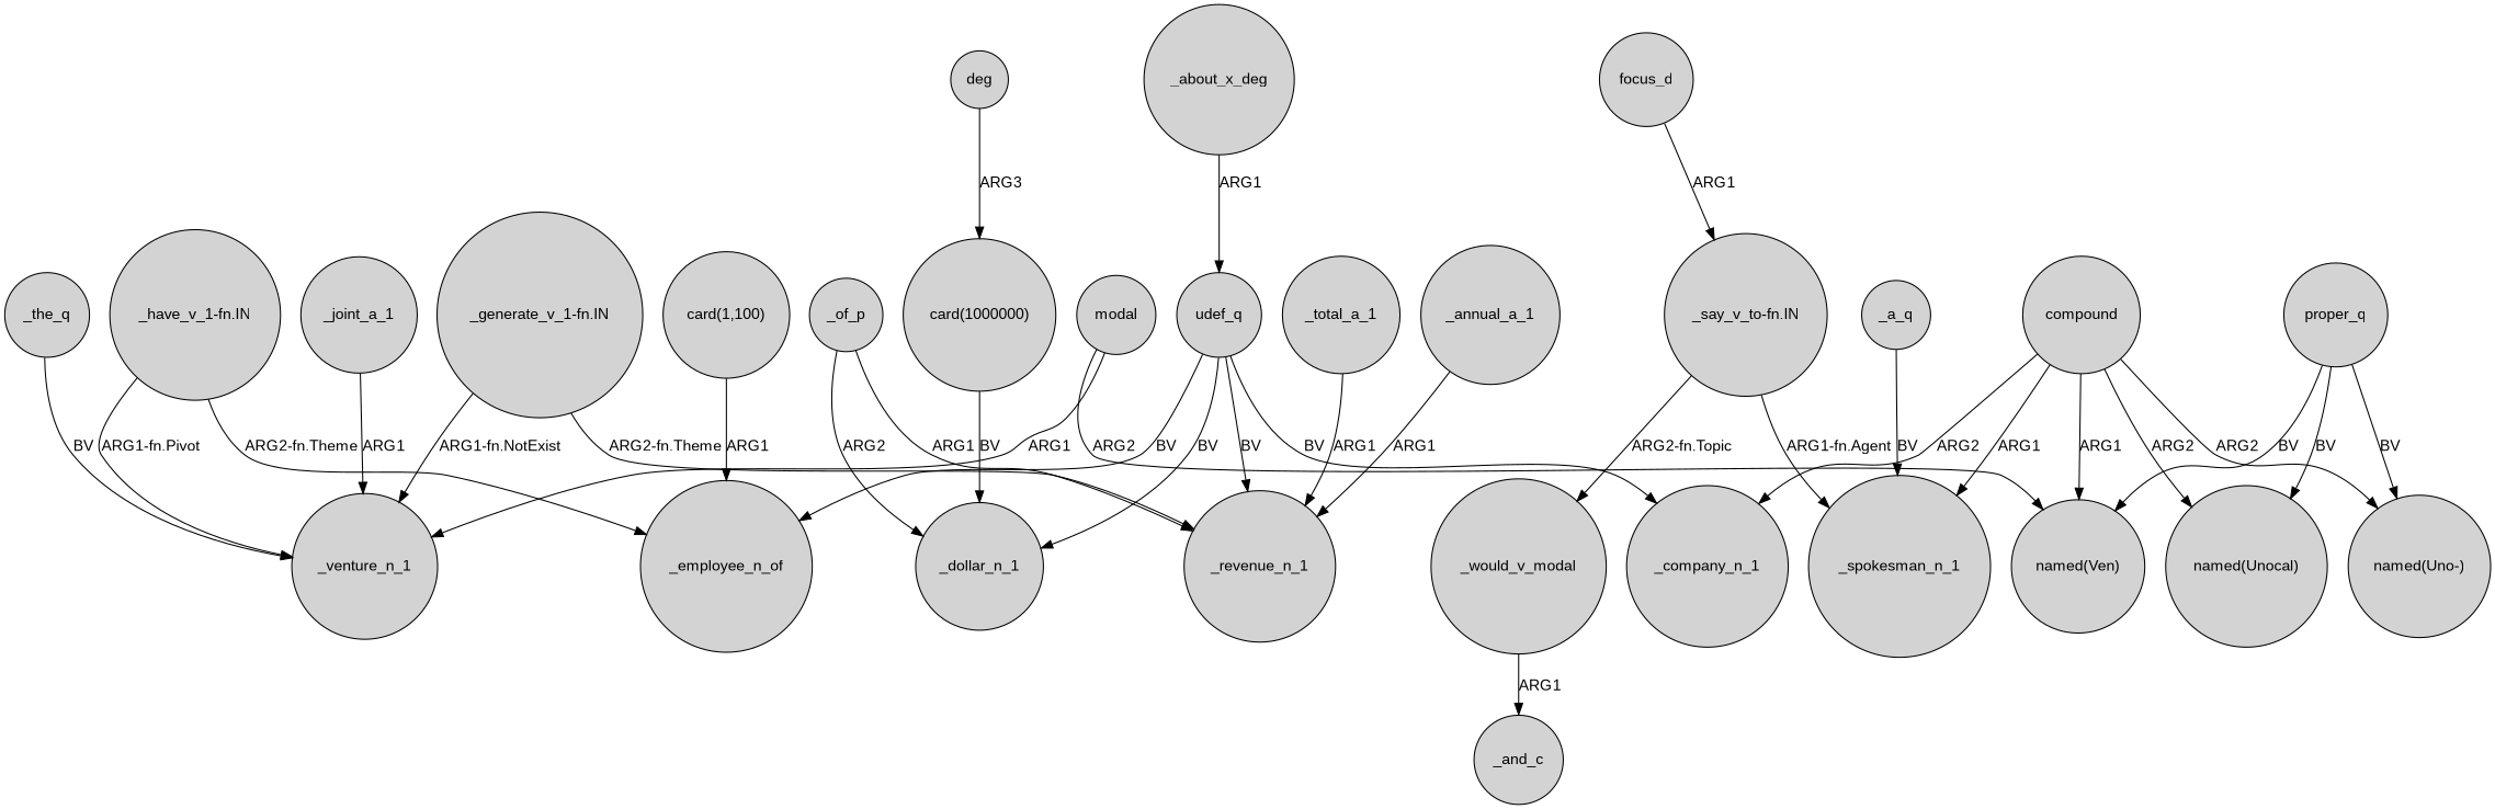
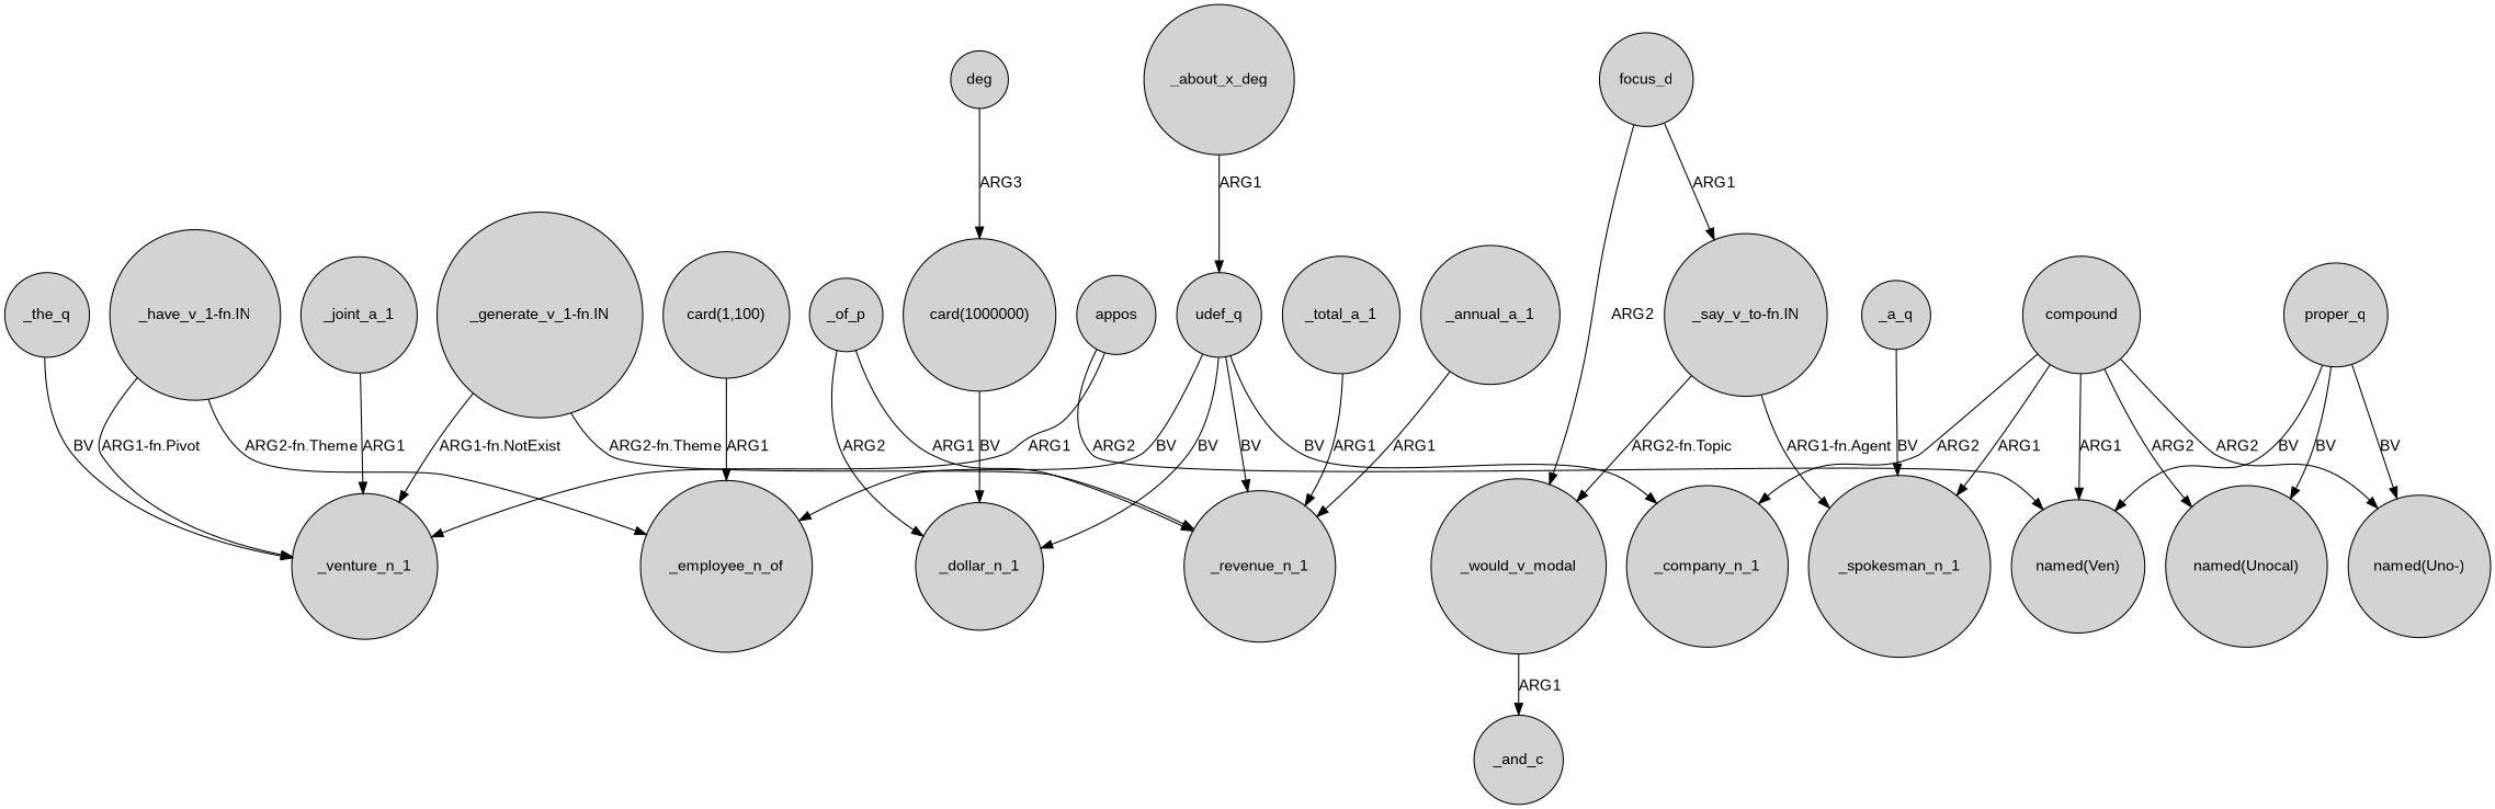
  digraph {
    fontname="Liberation Sans"
    node [fontname="Liberation Sans" shape=circle style=filled]
    edge [fontname="Liberation Sans"]
    _joint_a_1
    _venture_n_1
    "_say_v_to-fn.IN"
    _would_v_modal
    _spokesman_n_1
    _and_c
    focus_d
    "card(1000000)"
    _dollar_n_1
    _annual_a_1
    _revenue_n_1
    udef_q
    _employee_n_of
    _company_n_1
    compound
    "named(Ven)"
    "named(Uno-)"
    "named(Unocal)"
    "_have_v_1-fn.IN"
-   appos [label=modal]
+   appos
    _about_x_deg
    proper_q
    n23 [label=deg]
    "_generate_v_1-fn.IN"
    _of_p
    _the_q
    "card(1,100)"
    _a_q
    _total_a_1
    _joint_a_1 -> _venture_n_1 [label=ARG1]
    "_say_v_to-fn.IN" -> _would_v_modal [label="ARG2-fn.Topic"]
    "_say_v_to-fn.IN" -> _spokesman_n_1 [label="ARG1-fn.Agent"]
    _would_v_modal -> _and_c [label=ARG1]
    focus_d -> "_say_v_to-fn.IN" [label=ARG1]
+   focus_d -> _would_v_modal [label=ARG2]
    "card(1000000)" -> _dollar_n_1 [label=BV]
    _annual_a_1 -> _revenue_n_1 [label=ARG1]
    udef_q -> _dollar_n_1 [label=BV]
    udef_q -> _revenue_n_1 [label=BV]
    udef_q -> _employee_n_of [label=BV]
    udef_q -> _company_n_1 [label=BV]
    compound -> _spokesman_n_1 [label=ARG1]
    compound -> _company_n_1 [label=ARG2]
    compound -> "named(Ven)" [label=ARG1]
    compound -> "named(Uno-)" [label=ARG2]
    compound -> "named(Unocal)" [label=ARG2]
    "_have_v_1-fn.IN" -> _venture_n_1 [label="ARG1-fn.Pivot"]
    "_have_v_1-fn.IN" -> _employee_n_of [label="ARG2-fn.Theme"]
    appos -> _venture_n_1 [label=ARG1]
    appos -> "named(Ven)" [label=ARG2]
    _about_x_deg -> udef_q [label=ARG1]
    proper_q -> "named(Ven)" [label=BV]
    proper_q -> "named(Uno-)" [label=BV]
    proper_q -> "named(Unocal)" [label=BV]
    n23 -> "card(1000000)" [label=ARG3]
    "_generate_v_1-fn.IN" -> _venture_n_1 [label="ARG1-fn.NotExist"]
    "_generate_v_1-fn.IN" -> _revenue_n_1 [label="ARG2-fn.Theme"]
    _of_p -> _dollar_n_1 [label=ARG2]
    _of_p -> _revenue_n_1 [label=ARG1]
    _the_q -> _venture_n_1 [label=BV]
    "card(1,100)" -> _employee_n_of [label=ARG1]
    _a_q -> _spokesman_n_1 [label=BV]
    _total_a_1 -> _revenue_n_1 [label=ARG1]
  }
